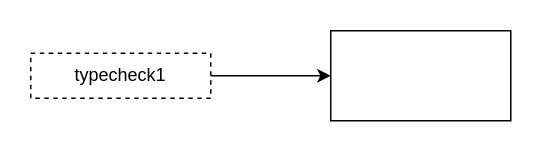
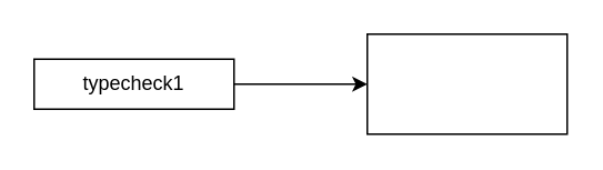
  <mxCell id="0" />
  <mxCell id="1" parent="0" />
  <mxCell id="2" value="" style="edgeStyle=none;html=1;" edge="1" parent="1" source="3" target="4"><mxGeometry relative="1" as="geometry" /></mxCell>
- <mxCell id="3" value="typecheck1" style="rounded=0;whiteSpace=wrap;html=1;dashed=1;" vertex="1" parent="1"><mxGeometry x="20" y="35" width="120" height="30" as="geometry" /></mxCell>
+ <mxCell id="3" value="typecheck1" style="rounded=0;whiteSpace=wrap;html=1;" vertex="1" parent="1"><mxGeometry x="20" y="35" width="120" height="30" as="geometry" /></mxCell>
  <mxCell id="4" value="" style="whiteSpace=wrap;html=1;rounded=0;" vertex="1" parent="1"><mxGeometry x="220" y="20" width="120" height="60" as="geometry" /></mxCell>
